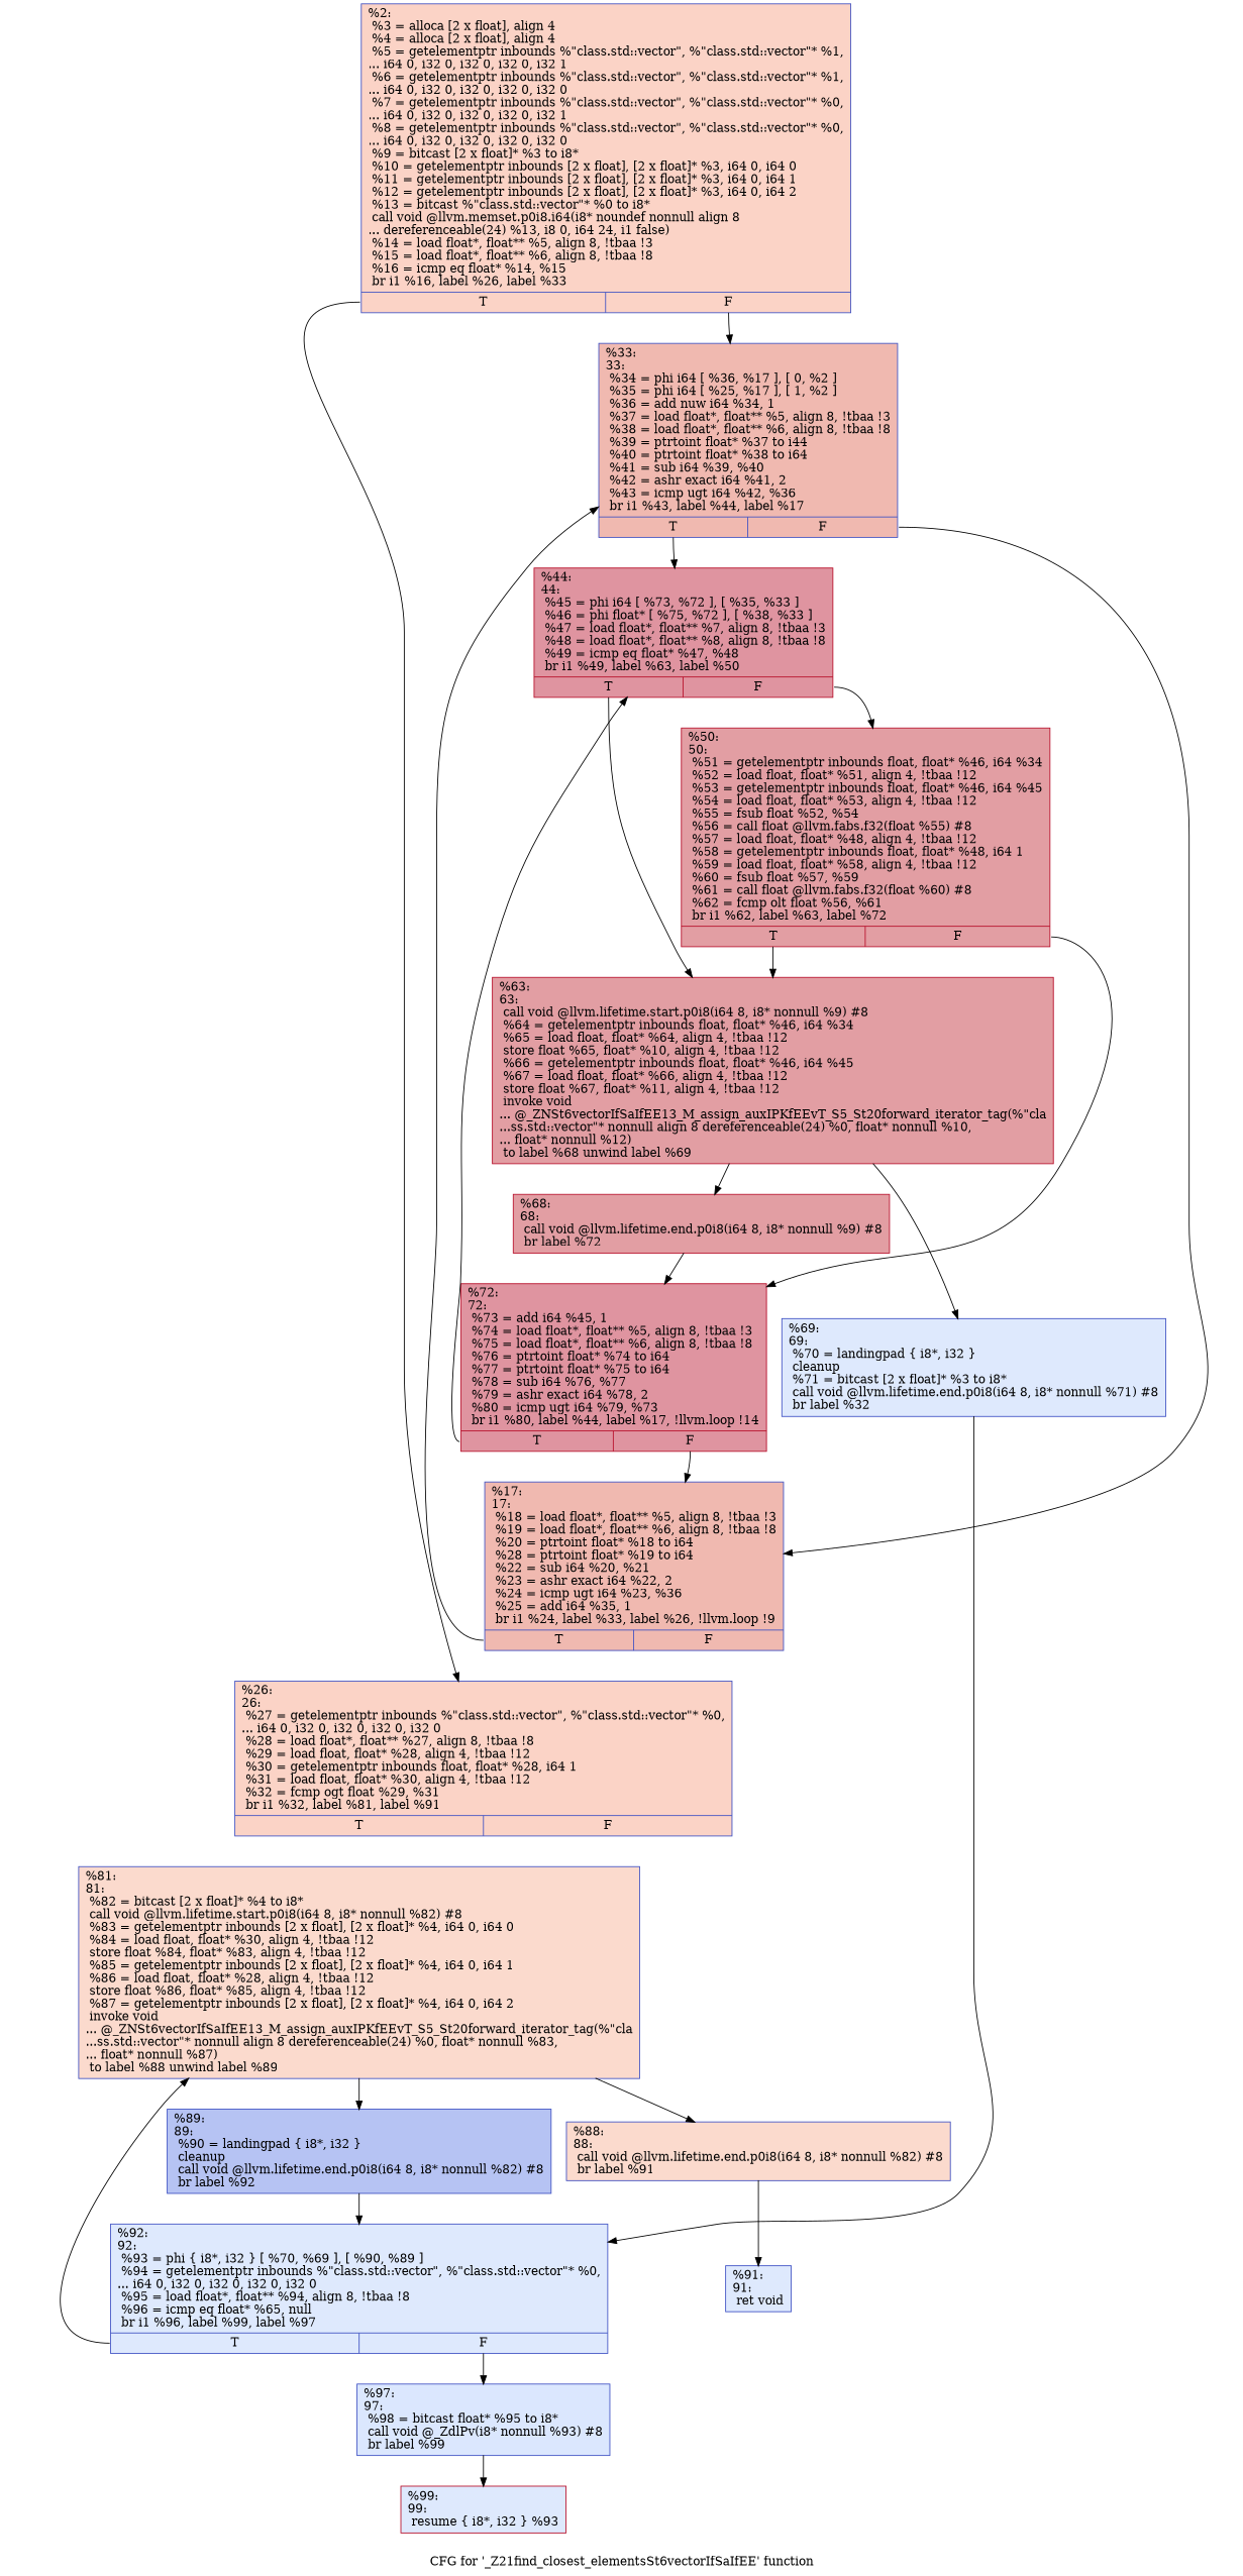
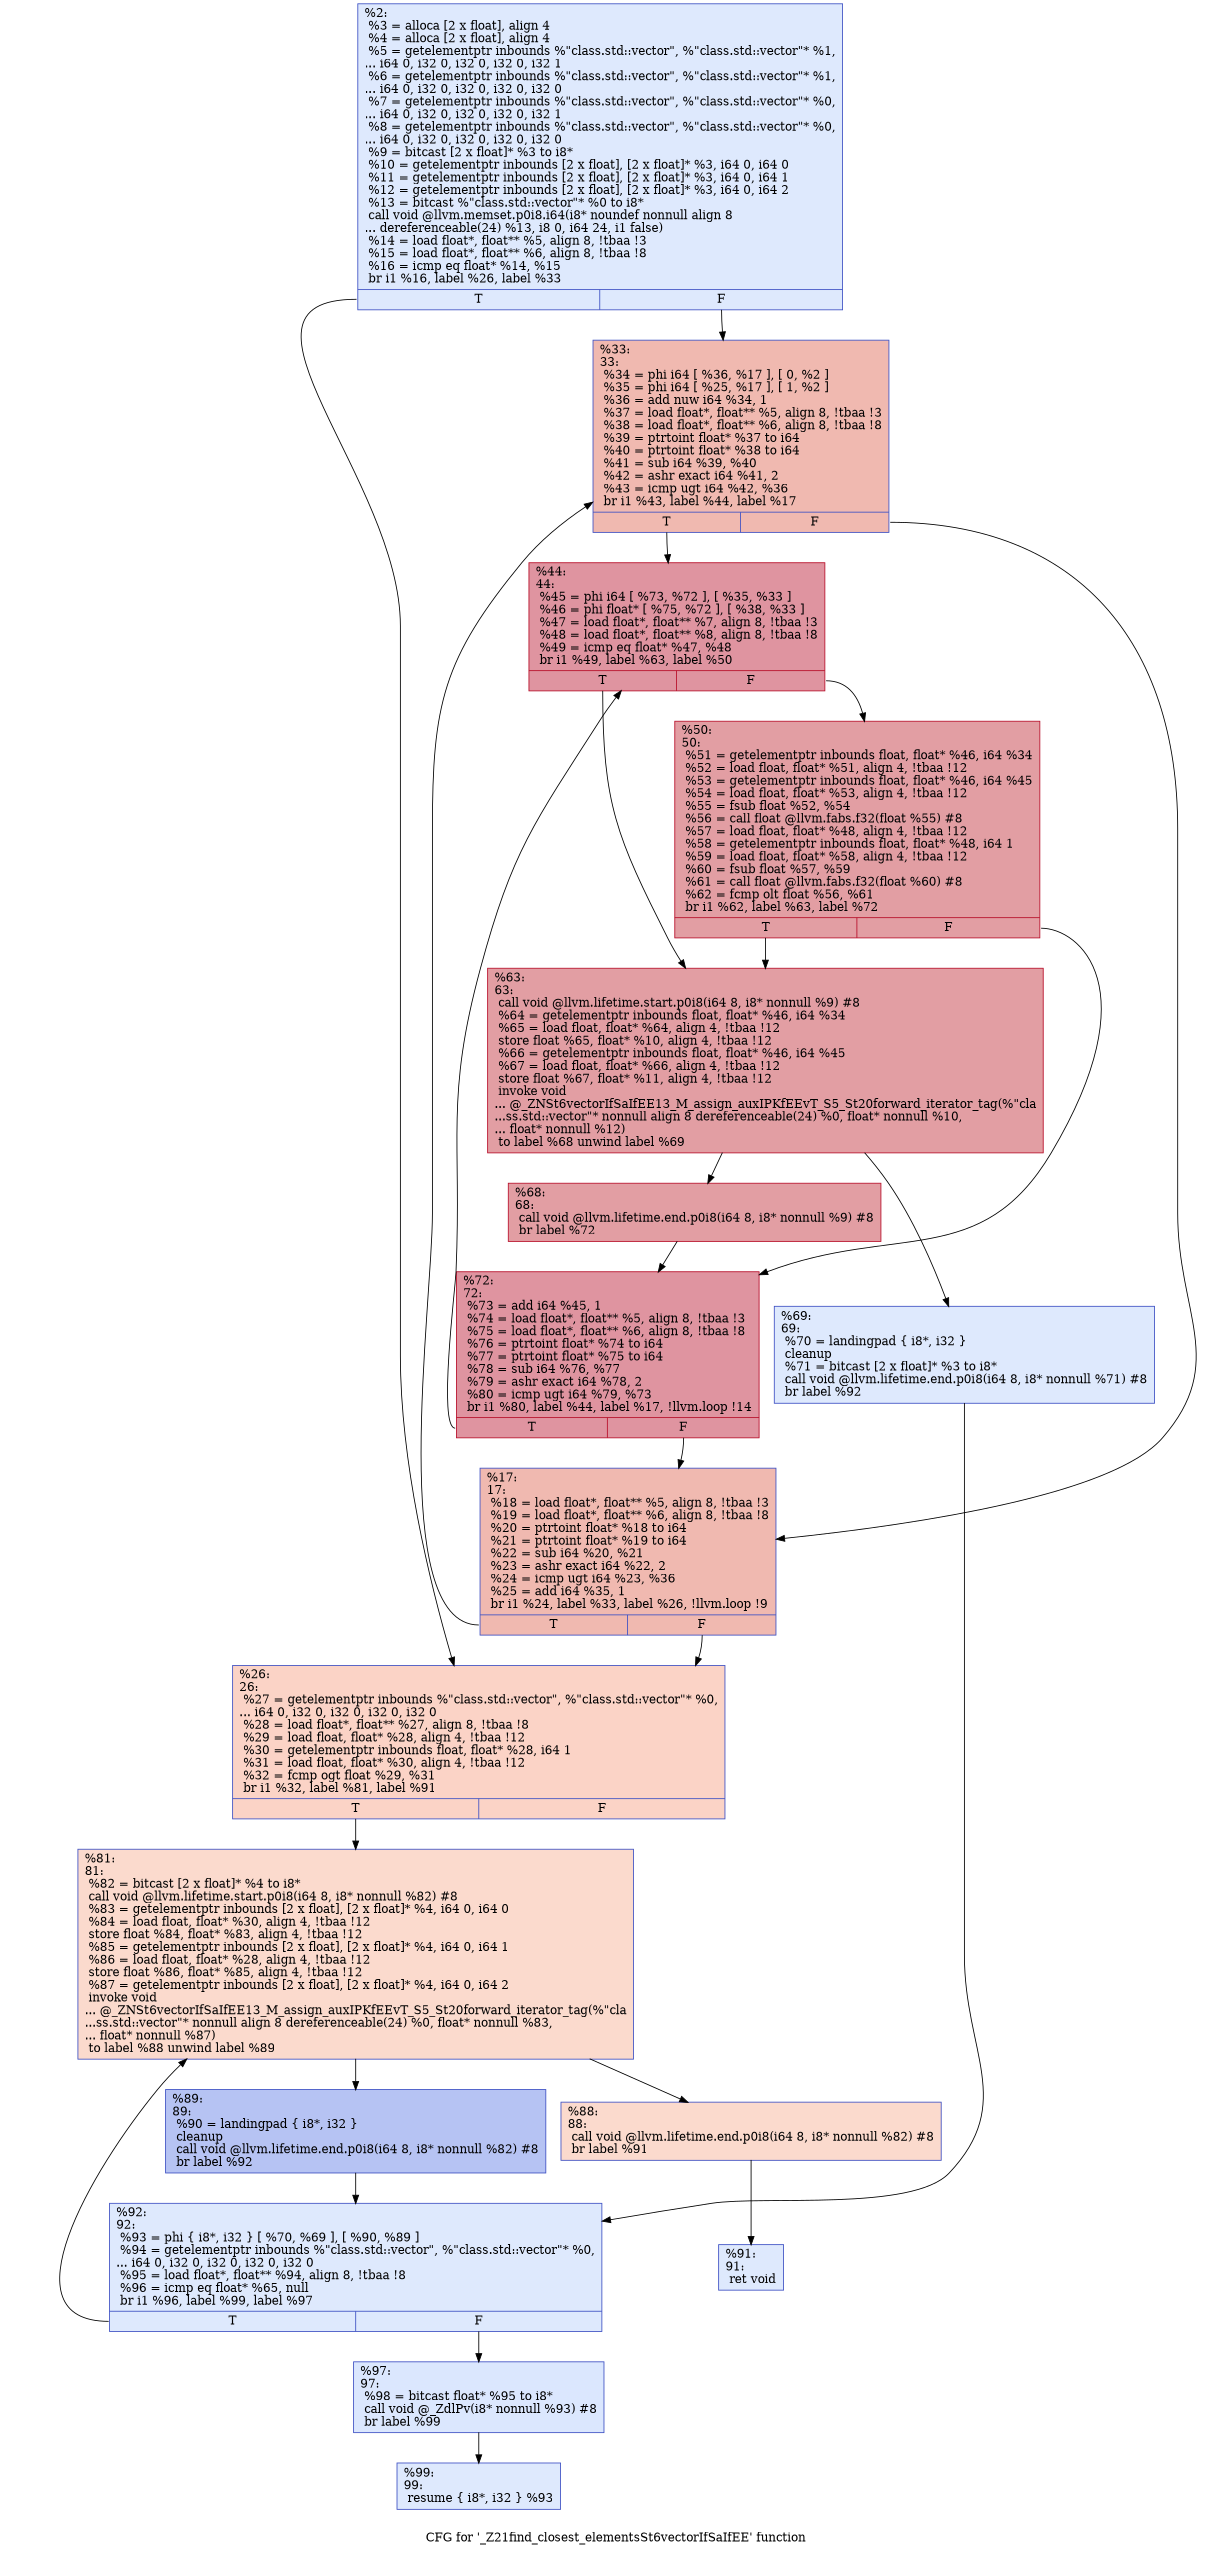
  digraph {
    label="CFG for '_Z21find_closest_elementsSt6vectorIfSaIfEE' function"
    node [color="#3d50c3ff" fillcolor="#b5cdfa70" shape=record style=filled]
-   n1 [fillcolor="#f59c7d70" label="{%2:\l  %3 = alloca [2 x float], align 4\l  %4 = alloca [2 x float], align 4\l  %5 = getelementptr inbounds %\"class.std::vector\", %\"class.std::vector\"* %1,\l... i64 0, i32 0, i32 0, i32 0, i32 1\l  %6 = getelementptr inbounds %\"class.std::vector\", %\"class.std::vector\"* %1,\l... i64 0, i32 0, i32 0, i32 0, i32 0\l  %7 = getelementptr inbounds %\"class.std::vector\", %\"class.std::vector\"* %0,\l... i64 0, i32 0, i32 0, i32 0, i32 1\l  %8 = getelementptr inbounds %\"class.std::vector\", %\"class.std::vector\"* %0,\l... i64 0, i32 0, i32 0, i32 0, i32 0\l  %9 = bitcast [2 x float]* %3 to i8*\l  %10 = getelementptr inbounds [2 x float], [2 x float]* %3, i64 0, i64 0\l  %11 = getelementptr inbounds [2 x float], [2 x float]* %3, i64 0, i64 1\l  %12 = getelementptr inbounds [2 x float], [2 x float]* %3, i64 0, i64 2\l  %13 = bitcast %\"class.std::vector\"* %0 to i8*\l  call void @llvm.memset.p0i8.i64(i8* noundef nonnull align 8\l... dereferenceable(24) %13, i8 0, i64 24, i1 false)\l  %14 = load float*, float** %5, align 8, !tbaa !3\l  %15 = load float*, float** %6, align 8, !tbaa !8\l  %16 = icmp eq float* %14, %15\l  br i1 %16, label %26, label %33\l|{<s0>T|<s1>F}}"]
+   n1 [label="{%2:\l  %3 = alloca [2 x float], align 4\l  %4 = alloca [2 x float], align 4\l  %5 = getelementptr inbounds %\"class.std::vector\", %\"class.std::vector\"* %1,\l... i64 0, i32 0, i32 0, i32 0, i32 1\l  %6 = getelementptr inbounds %\"class.std::vector\", %\"class.std::vector\"* %1,\l... i64 0, i32 0, i32 0, i32 0, i32 0\l  %7 = getelementptr inbounds %\"class.std::vector\", %\"class.std::vector\"* %0,\l... i64 0, i32 0, i32 0, i32 0, i32 1\l  %8 = getelementptr inbounds %\"class.std::vector\", %\"class.std::vector\"* %0,\l... i64 0, i32 0, i32 0, i32 0, i32 0\l  %9 = bitcast [2 x float]* %3 to i8*\l  %10 = getelementptr inbounds [2 x float], [2 x float]* %3, i64 0, i64 0\l  %11 = getelementptr inbounds [2 x float], [2 x float]* %3, i64 0, i64 1\l  %12 = getelementptr inbounds [2 x float], [2 x float]* %3, i64 0, i64 2\l  %13 = bitcast %\"class.std::vector\"* %0 to i8*\l  call void @llvm.memset.p0i8.i64(i8* noundef nonnull align 8\l... dereferenceable(24) %13, i8 0, i64 24, i1 false)\l  %14 = load float*, float** %5, align 8, !tbaa !3\l  %15 = load float*, float** %6, align 8, !tbaa !8\l  %16 = icmp eq float* %14, %15\l  br i1 %16, label %26, label %33\l|{<s0>T|<s1>F}}"]
    n2 [fillcolor="#f59c7d70" label="{%26:\l26:                                               \l  %27 = getelementptr inbounds %\"class.std::vector\", %\"class.std::vector\"* %0,\l... i64 0, i32 0, i32 0, i32 0, i32 0\l  %28 = load float*, float** %27, align 8, !tbaa !8\l  %29 = load float, float* %28, align 4, !tbaa !12\l  %30 = getelementptr inbounds float, float* %28, i64 1\l  %31 = load float, float* %30, align 4, !tbaa !12\l  %32 = fcmp ogt float %29, %31\l  br i1 %32, label %81, label %91\l|{<s0>T|<s1>F}}"]
-   n3 [fillcolor="#de614d70" label="{%33:\l33:                                               \l  %34 = phi i64 [ %36, %17 ], [ 0, %2 ]\l  %35 = phi i64 [ %25, %17 ], [ 1, %2 ]\l  %36 = add nuw i64 %34, 1\l  %37 = load float*, float** %5, align 8, !tbaa !3\l  %38 = load float*, float** %6, align 8, !tbaa !8\l  %39 = ptrtoint float* %37 to i44\l  %40 = ptrtoint float* %38 to i64\l  %41 = sub i64 %39, %40\l  %42 = ashr exact i64 %41, 2\l  %43 = icmp ugt i64 %42, %36\l  br i1 %43, label %44, label %17\l|{<s0>T|<s1>F}}"]
+   n3 [fillcolor="#de614d70" label="{%33:\l33:                                               \l  %34 = phi i64 [ %36, %17 ], [ 0, %2 ]\l  %35 = phi i64 [ %25, %17 ], [ 1, %2 ]\l  %36 = add nuw i64 %34, 1\l  %37 = load float*, float** %5, align 8, !tbaa !3\l  %38 = load float*, float** %6, align 8, !tbaa !8\l  %39 = ptrtoint float* %37 to i64\l  %40 = ptrtoint float* %38 to i64\l  %41 = sub i64 %39, %40\l  %42 = ashr exact i64 %41, 2\l  %43 = icmp ugt i64 %42, %36\l  br i1 %43, label %44, label %17\l|{<s0>T|<s1>F}}"]
    n4 [fillcolor="#f7ac8e70" label="{%81:\l81:                                               \l  %82 = bitcast [2 x float]* %4 to i8*\l  call void @llvm.lifetime.start.p0i8(i64 8, i8* nonnull %82) #8\l  %83 = getelementptr inbounds [2 x float], [2 x float]* %4, i64 0, i64 0\l  %84 = load float, float* %30, align 4, !tbaa !12\l  store float %84, float* %83, align 4, !tbaa !12\l  %85 = getelementptr inbounds [2 x float], [2 x float]* %4, i64 0, i64 1\l  %86 = load float, float* %28, align 4, !tbaa !12\l  store float %86, float* %85, align 4, !tbaa !12\l  %87 = getelementptr inbounds [2 x float], [2 x float]* %4, i64 0, i64 2\l  invoke void\l... @_ZNSt6vectorIfSaIfEE13_M_assign_auxIPKfEEvT_S5_St20forward_iterator_tag(%\"cla\l...ss.std::vector\"* nonnull align 8 dereferenceable(24) %0, float* nonnull %83,\l... float* nonnull %87)\l          to label %88 unwind label %89\l}"]
-   n5 [fillcolor="#de614d70" label="{%17:\l17:                                               \l  %18 = load float*, float** %5, align 8, !tbaa !3\l  %19 = load float*, float** %6, align 8, !tbaa !8\l  %20 = ptrtoint float* %18 to i64\l  %28 = ptrtoint float* %19 to i64\l  %22 = sub i64 %20, %21\l  %23 = ashr exact i64 %22, 2\l  %24 = icmp ugt i64 %23, %36\l  %25 = add i64 %35, 1\l  br i1 %24, label %33, label %26, !llvm.loop !9\l|{<s0>T|<s1>F}}"]
+   n5 [fillcolor="#de614d70" label="{%17:\l17:                                               \l  %18 = load float*, float** %5, align 8, !tbaa !3\l  %19 = load float*, float** %6, align 8, !tbaa !8\l  %20 = ptrtoint float* %18 to i64\l  %21 = ptrtoint float* %19 to i64\l  %22 = sub i64 %20, %21\l  %23 = ashr exact i64 %22, 2\l  %24 = icmp ugt i64 %23, %36\l  %25 = add i64 %35, 1\l  br i1 %24, label %33, label %26, !llvm.loop !9\l|{<s0>T|<s1>F}}"]
    n6 [color="#b70d28ff" fillcolor="#b70d2870" label="{%44:\l44:                                               \l  %45 = phi i64 [ %73, %72 ], [ %35, %33 ]\l  %46 = phi float* [ %75, %72 ], [ %38, %33 ]\l  %47 = load float*, float** %7, align 8, !tbaa !3\l  %48 = load float*, float** %8, align 8, !tbaa !8\l  %49 = icmp eq float* %47, %48\l  br i1 %49, label %63, label %50\l|{<s0>T|<s1>F}}"]
    n7 [fillcolor="#f7ac8e70" label="{%88:\l88:                                               \l  call void @llvm.lifetime.end.p0i8(i64 8, i8* nonnull %82) #8\l  br label %91\l}"]
    n8 [fillcolor="#5977e370" label="{%89:\l89:                                               \l  %90 = landingpad \{ i8*, i32 \}\l          cleanup\l  call void @llvm.lifetime.end.p0i8(i64 8, i8* nonnull %82) #8\l  br label %92\l}"]
    n9 [label="{%91:\l91:                                               \l  ret void\l}"]
    n10 [color="#b70d28ff" fillcolor="#be242e70" label="{%63:\l63:                                               \l  call void @llvm.lifetime.start.p0i8(i64 8, i8* nonnull %9) #8\l  %64 = getelementptr inbounds float, float* %46, i64 %34\l  %65 = load float, float* %64, align 4, !tbaa !12\l  store float %65, float* %10, align 4, !tbaa !12\l  %66 = getelementptr inbounds float, float* %46, i64 %45\l  %67 = load float, float* %66, align 4, !tbaa !12\l  store float %67, float* %11, align 4, !tbaa !12\l  invoke void\l... @_ZNSt6vectorIfSaIfEE13_M_assign_auxIPKfEEvT_S5_St20forward_iterator_tag(%\"cla\l...ss.std::vector\"* nonnull align 8 dereferenceable(24) %0, float* nonnull %10,\l... float* nonnull %12)\l          to label %68 unwind label %69\l}"]
    n11 [color="#b70d28ff" fillcolor="#be242e70" label="{%50:\l50:                                               \l  %51 = getelementptr inbounds float, float* %46, i64 %34\l  %52 = load float, float* %51, align 4, !tbaa !12\l  %53 = getelementptr inbounds float, float* %46, i64 %45\l  %54 = load float, float* %53, align 4, !tbaa !12\l  %55 = fsub float %52, %54\l  %56 = call float @llvm.fabs.f32(float %55) #8\l  %57 = load float, float* %48, align 4, !tbaa !12\l  %58 = getelementptr inbounds float, float* %48, i64 1\l  %59 = load float, float* %58, align 4, !tbaa !12\l  %60 = fsub float %57, %59\l  %61 = call float @llvm.fabs.f32(float %60) #8\l  %62 = fcmp olt float %56, %61\l  br i1 %62, label %63, label %72\l|{<s0>T|<s1>F}}"]
    n12 [label="{%92:\l92:                                               \l  %93 = phi \{ i8*, i32 \} [ %70, %69 ], [ %90, %89 ]\l  %94 = getelementptr inbounds %\"class.std::vector\", %\"class.std::vector\"* %0,\l... i64 0, i32 0, i32 0, i32 0, i32 0\l  %95 = load float*, float** %94, align 8, !tbaa !8\l  %96 = icmp eq float* %65, null\l  br i1 %96, label %99, label %97\l|{<s0>T|<s1>F}}"]
    n13 [color="#b70d28ff" fillcolor="#be242e70" label="{%68:\l68:                                               \l  call void @llvm.lifetime.end.p0i8(i64 8, i8* nonnull %9) #8\l  br label %72\l}"]
-   n14 [label="{%69:\l69:                                               \l  %70 = landingpad \{ i8*, i32 \}\l          cleanup\l  %71 = bitcast [2 x float]* %3 to i8*\l  call void @llvm.lifetime.end.p0i8(i64 8, i8* nonnull %71) #8\l  br label %32\l}"]
+   n14 [label="{%69:\l69:                                               \l  %70 = landingpad \{ i8*, i32 \}\l          cleanup\l  %71 = bitcast [2 x float]* %3 to i8*\l  call void @llvm.lifetime.end.p0i8(i64 8, i8* nonnull %71) #8\l  br label %92\l}"]
    n15 [color="#b70d28ff" fillcolor="#b70d2870" label="{%72:\l72:                                               \l  %73 = add i64 %45, 1\l  %74 = load float*, float** %5, align 8, !tbaa !3\l  %75 = load float*, float** %6, align 8, !tbaa !8\l  %76 = ptrtoint float* %74 to i64\l  %77 = ptrtoint float* %75 to i64\l  %78 = sub i64 %76, %77\l  %79 = ashr exact i64 %78, 2\l  %80 = icmp ugt i64 %79, %73\l  br i1 %80, label %44, label %17, !llvm.loop !14\l|{<s0>T|<s1>F}}"]
    n16 [fillcolor="#aec9fc70" label="{%97:\l97:                                               \l  %98 = bitcast float* %95 to i8*\l  call void @_ZdlPv(i8* nonnull %93) #8\l  br label %99\l}"]
-   n17 [color="#b70d28ff" label="{%99:\l99:                                               \l  resume \{ i8*, i32 \} %93\l}"]
+   n17 [label="{%99:\l99:                                               \l  resume \{ i8*, i32 \} %93\l}"]
    n1 -> n2 [tailport=s0]
    n1 -> n3 [tailport=s1]
+   n2 -> n4 [tailport=s0]
    n3 -> n5 [tailport=s1]
    n3 -> n6 [tailport=s0]
    n4 -> n7
    n4 -> n8
+   n5 -> n2 [tailport=s1]
    n5 -> n3 [tailport=s0]
    n6 -> n10 [tailport=s0]
    n6 -> n11 [tailport=s1]
    n7 -> n9
    n8 -> n12
    n10 -> n13
    n10 -> n14
    n11 -> n10 [tailport=s0]
    n11 -> n15 [tailport=s1]
    n12 -> n4 [tailport=s0]
    n12 -> n16 [tailport=s1]
    n13 -> n15
    n14 -> n12
    n15 -> n5 [tailport=s1]
    n15 -> n6 [tailport=s0]
    n16 -> n17
  }
